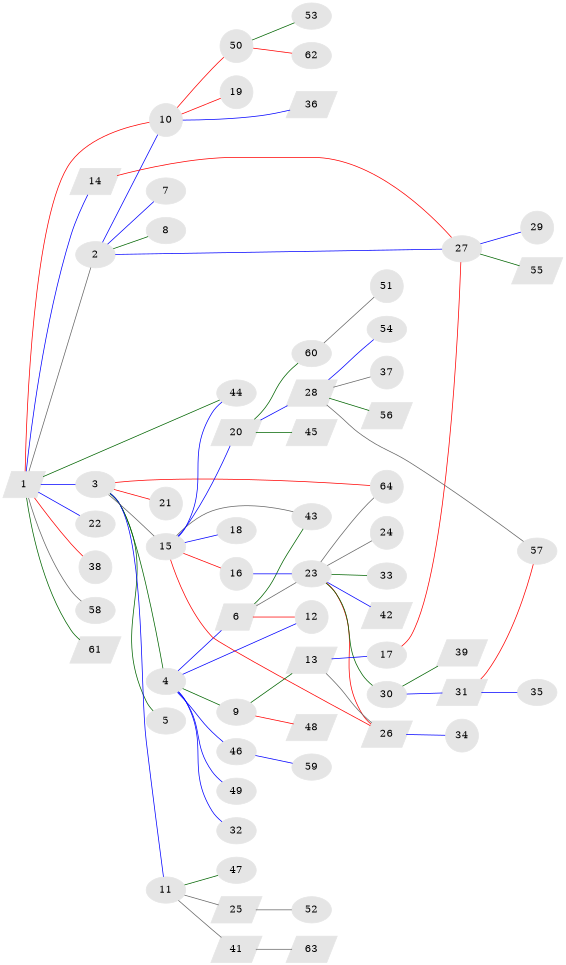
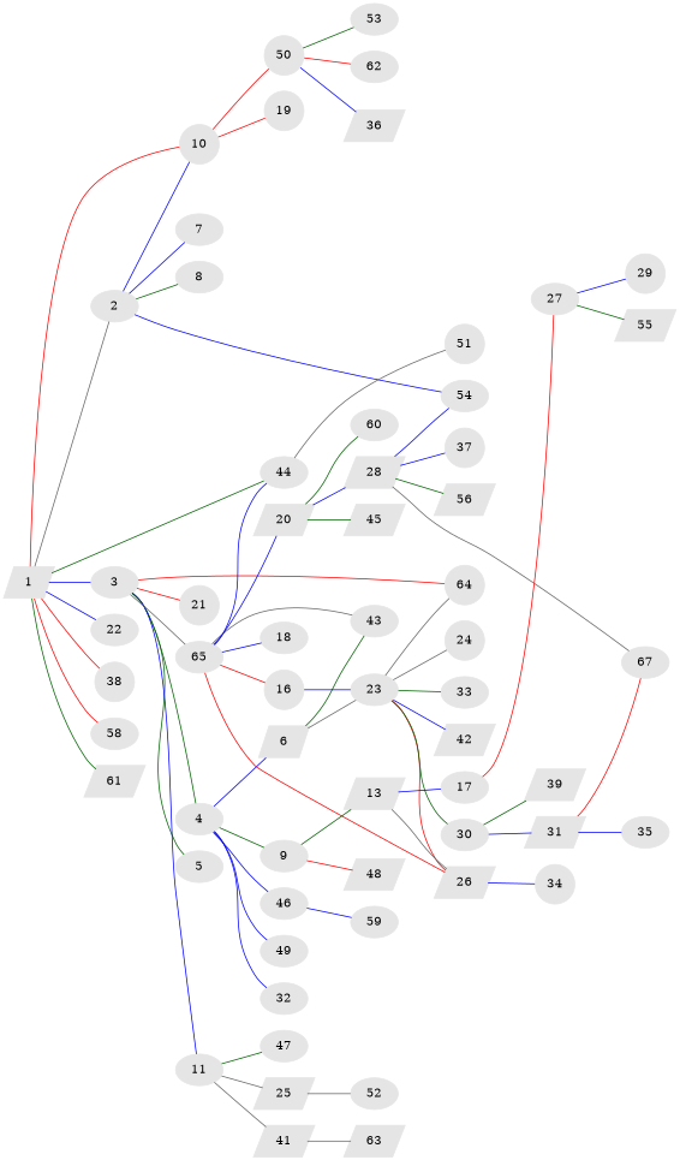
  graph {
    rankdir=LR
    node [color=gray90 shape=ellipse style=filled]
    edge [color=blue]
    1 [shape=parallelogram]
    2
    3
    10 [shape=circle]
-   14 [shape=parallelogram]
    22
    38 [shape=circle]
    44
    58
    61 [shape=parallelogram]
    7
    8
    27
    4
    5
    11
-   15
+   15 [label=65]
    21 [shape=circle]
    64 [shape=circle]
    19 [shape=circle]
    36 [shape=parallelogram]
    50 [shape=circle]
    51 [shape=circle]
    29 [shape=circle]
    55 [shape=parallelogram]
    6 [shape=parallelogram]
    9
-   12 [shape=circle]
    32
    46
    49
    25 [shape=parallelogram]
    41 [shape=parallelogram]
    47
    43
    26 [shape=parallelogram]
    16 [shape=circle]
    18
    20 [shape=parallelogram]
    23
    13 [shape=parallelogram]
    48 [shape=parallelogram]
    59
    24 [shape=circle]
    30
    33
    42 [shape=parallelogram]
    17
    53
    62
    52
    63 [shape=parallelogram]
    34 [shape=circle]
    28 [shape=parallelogram]
    45 [shape=parallelogram]
    60
    37 [shape=circle]
    54
    56 [shape=parallelogram]
-   57
+   57 [label=67]
    31 [shape=parallelogram]
    39 [shape=parallelogram]
    35
    1 -- 2 [color=gray40]
    1 -- 3
    1 -- 10 [color=red]
-   1 -- 14
    1 -- 22
    1 -- 38 [color=red]
    1 -- 44 [color=darkgreen]
-   1 -- 58 [color=gray40]
+   1 -- 58 [color=red]
    1 -- 61 [color=darkgreen]
    2 -- 10
    2 -- 7
    2 -- 8 [color=darkgreen]
-   2 -- 27
+   2 -- 54
    3 -- 4 [color=darkgreen]
    3 -- 5 [color=darkgreen]
    3 -- 11
    3 -- 15 [color=gray40]
    3 -- 21 [color=red]
    3 -- 64 [color=red]
    10 -- 19 [color=red]
-   10 -- 36
+   50 -- 36
    10 -- 50 [color=red]
-   14 -- 27 [color=red]
-   60 -- 51 [color=gray40]
+   44 -- 51 [color=gray40]
    27 -- 29
    27 -- 55 [color=darkgreen]
    4 -- 6
    4 -- 9 [color=darkgreen]
-   4 -- 12
    4 -- 32
    4 -- 46
    4 -- 49
    11 -- 25 [color=gray40]
    11 -- 41 [color=gray40]
    11 -- 47 [color=darkgreen]
    15 -- 44
    15 -- 43 [color=gray40]
    15 -- 26 [color=red]
    15 -- 16 [color=red]
    15 -- 18
    15 -- 20
    50 -- 53 [color=darkgreen]
    50 -- 62 [color=red]
-   6 -- 12 [color=red]
    6 -- 43 [color=darkgreen]
    6 -- 23 [color=gray40]
    9 -- 13 [color=darkgreen]
    9 -- 48 [color=red]
    46 -- 59
    25 -- 52 [color=gray40]
    41 -- 63 [color=gray40]
    26 -- 34
    16 -- 23
    20 -- 28
    20 -- 45 [color=darkgreen]
    20 -- 60 [color=darkgreen]
    23 -- 64 [color=gray40]
    23 -- 26 [color=red]
    23 -- 24 [color=gray40]
    23 -- 30 [color=darkgreen]
    23 -- 33 [color=darkgreen]
    23 -- 42
    13 -- 26 [color=gray40]
    13 -- 17
    30 -- 31
    30 -- 39 [color=darkgreen]
    17 -- 27 [color=red]
-   28 -- 37 [color=gray40]
+   28 -- 37
    28 -- 54
    28 -- 56 [color=darkgreen]
    28 -- 57 [color=gray40]
    31 -- 57 [color=red]
    31 -- 35
  }
